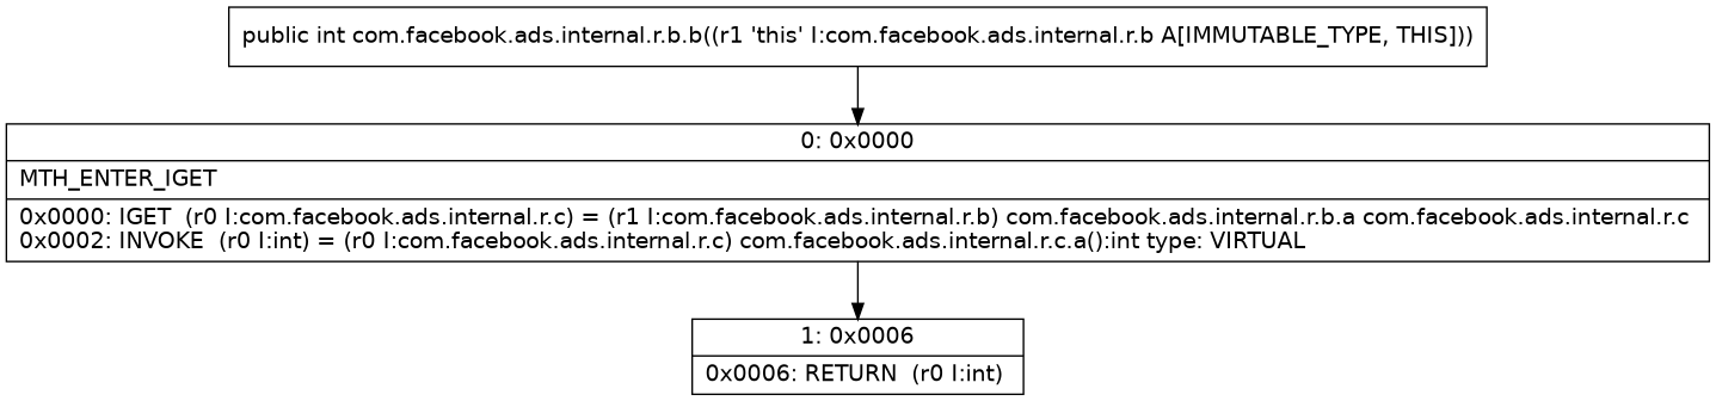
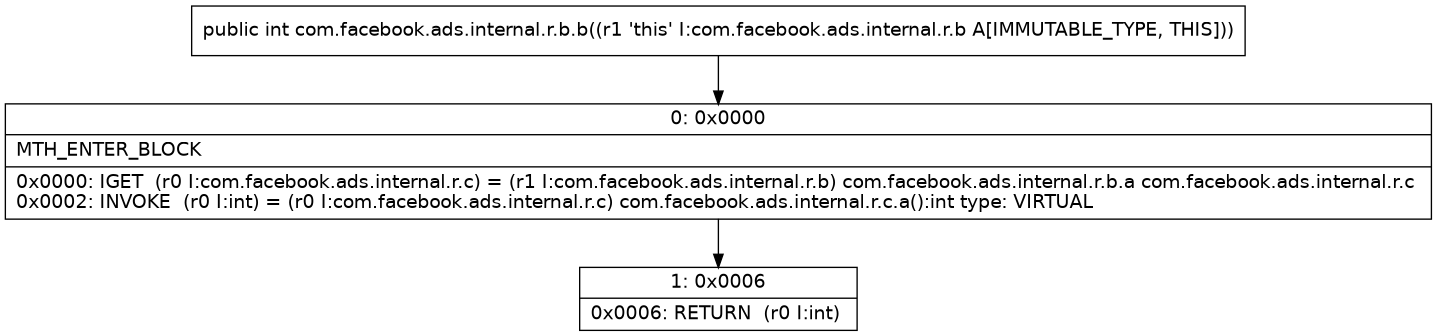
  digraph {
    fontname="DejaVu Sans"
    node [shape=record fontname="DejaVu Sans"]
    edge [fontname="DejaVu Sans"]
-   n1 [label="{0\:\ 0x0000|MTH_ENTER_IGET\l|0x0000: IGET  (r0 I:com.facebook.ads.internal.r.c) = (r1 I:com.facebook.ads.internal.r.b) com.facebook.ads.internal.r.b.a com.facebook.ads.internal.r.c \l0x0002: INVOKE  (r0 I:int) = (r0 I:com.facebook.ads.internal.r.c) com.facebook.ads.internal.r.c.a():int type: VIRTUAL \l}"]
+   n1 [label="{0\:\ 0x0000|MTH_ENTER_BLOCK\l|0x0000: IGET  (r0 I:com.facebook.ads.internal.r.c) = (r1 I:com.facebook.ads.internal.r.b) com.facebook.ads.internal.r.b.a com.facebook.ads.internal.r.c \l0x0002: INVOKE  (r0 I:int) = (r0 I:com.facebook.ads.internal.r.c) com.facebook.ads.internal.r.c.a():int type: VIRTUAL \l}"]
    n2 [label="{1\:\ 0x0006|0x0006: RETURN  (r0 I:int) \l}"]
    n3 [label="{public int com.facebook.ads.internal.r.b.b((r1 'this' I:com.facebook.ads.internal.r.b A[IMMUTABLE_TYPE, THIS])) }"]
    n1 -> n2
    n3 -> n1
  }
